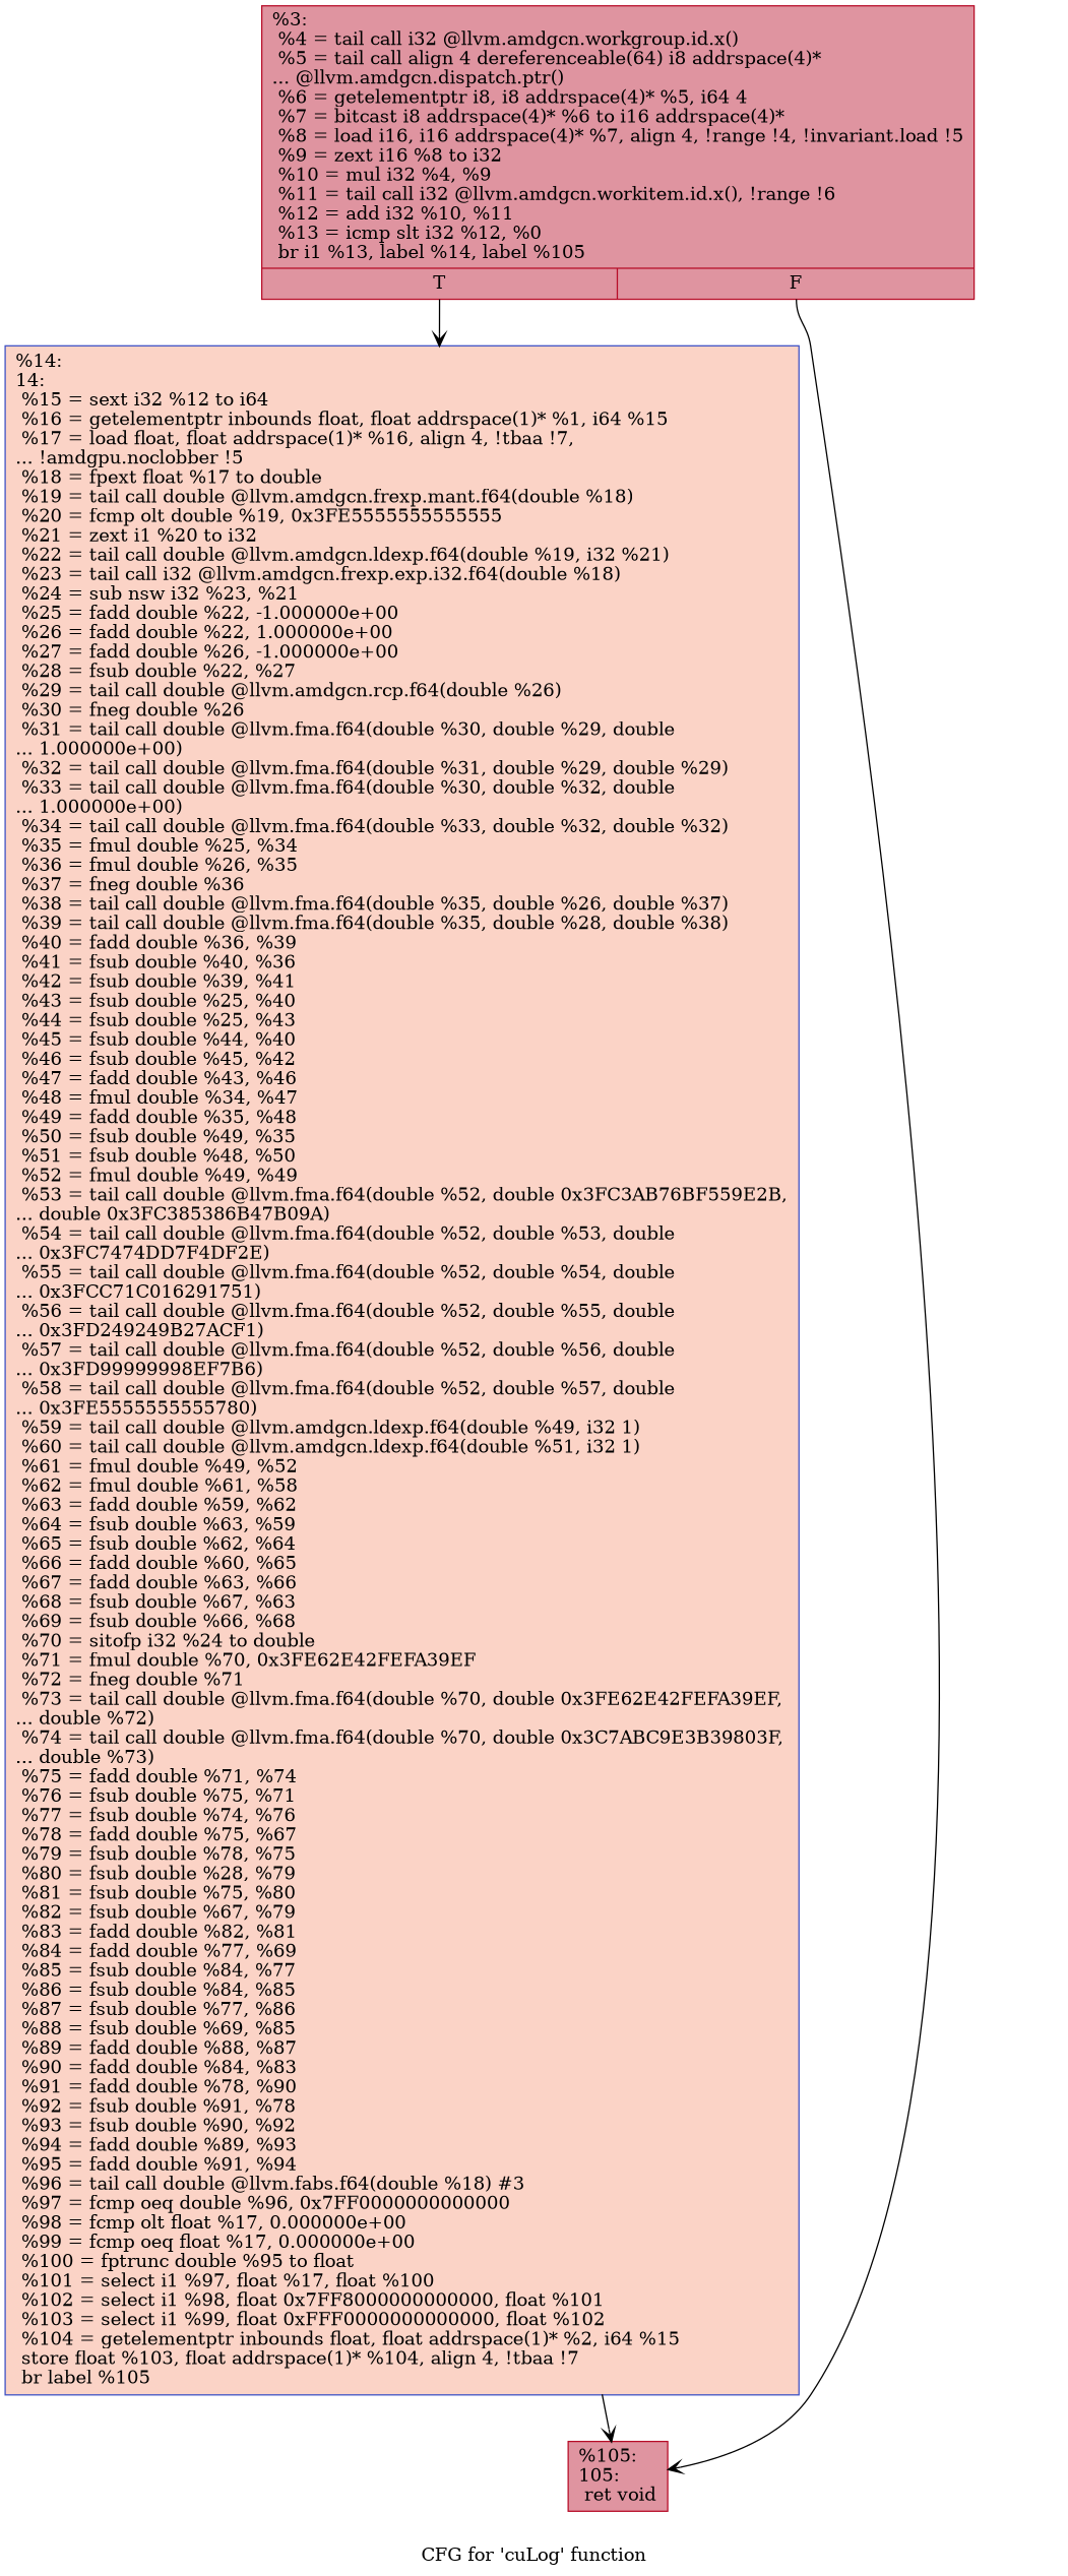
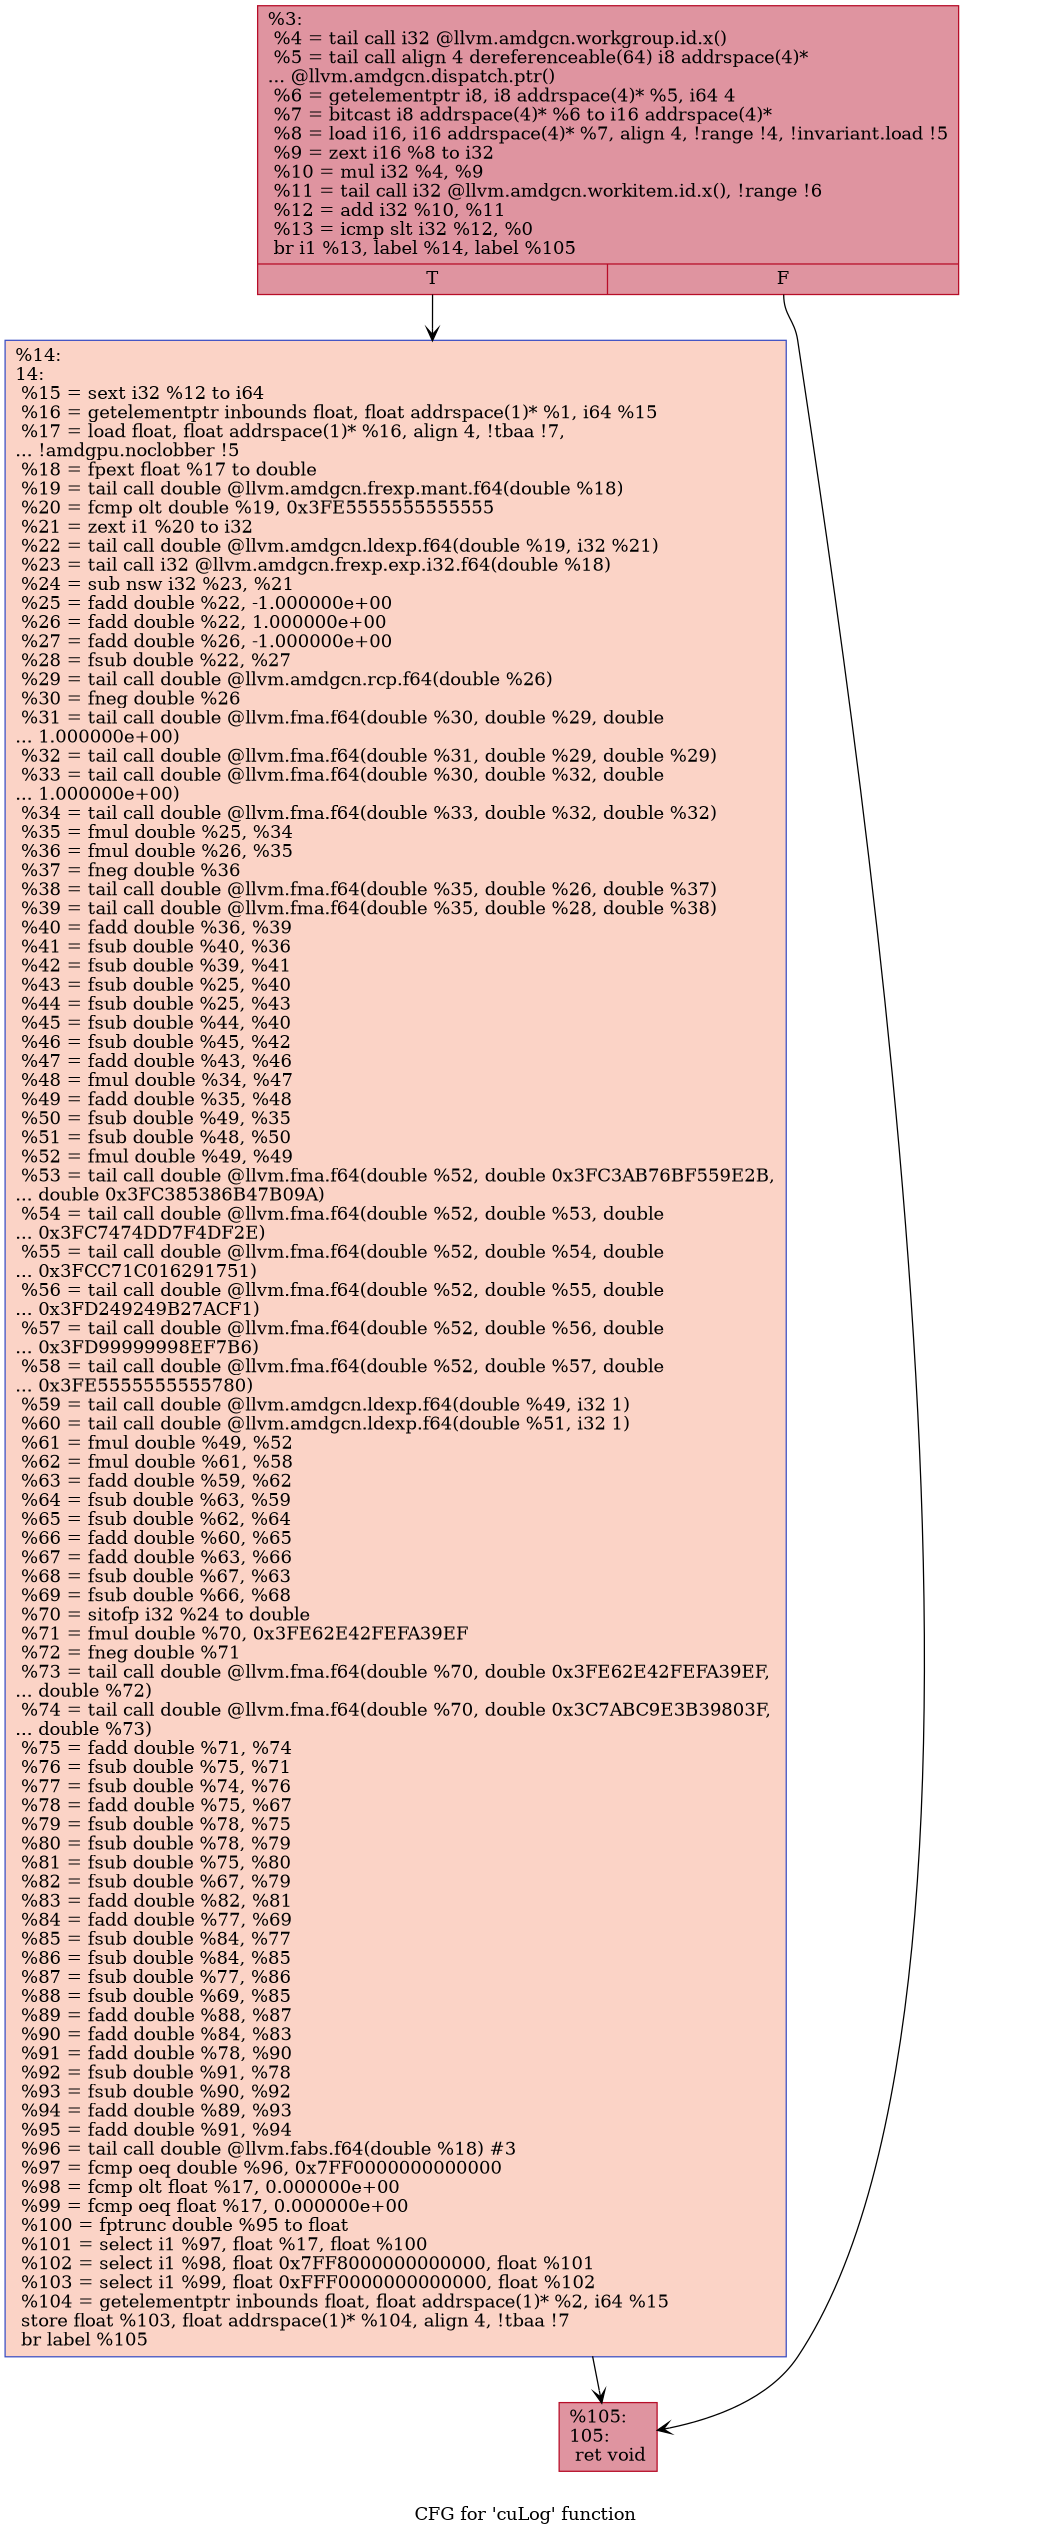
  digraph {
    label="CFG for 'cuLog' function"
    node [color="#b70d28ff" fillcolor="#b70d2870" shape=record style=filled]
    edge [arrowhead=vee]
    n1 [label="{%3:\l  %4 = tail call i32 @llvm.amdgcn.workgroup.id.x()\l  %5 = tail call align 4 dereferenceable(64) i8 addrspace(4)*\l... @llvm.amdgcn.dispatch.ptr()\l  %6 = getelementptr i8, i8 addrspace(4)* %5, i64 4\l  %7 = bitcast i8 addrspace(4)* %6 to i16 addrspace(4)*\l  %8 = load i16, i16 addrspace(4)* %7, align 4, !range !4, !invariant.load !5\l  %9 = zext i16 %8 to i32\l  %10 = mul i32 %4, %9\l  %11 = tail call i32 @llvm.amdgcn.workitem.id.x(), !range !6\l  %12 = add i32 %10, %11\l  %13 = icmp slt i32 %12, %0\l  br i1 %13, label %14, label %105\l|{<s0>T|<s1>F}}"]
-   n2 [color="#3d50c3ff" fillcolor="#f59c7d70" label="{%14:\l14:                                               \l  %15 = sext i32 %12 to i64\l  %16 = getelementptr inbounds float, float addrspace(1)* %1, i64 %15\l  %17 = load float, float addrspace(1)* %16, align 4, !tbaa !7,\l... !amdgpu.noclobber !5\l  %18 = fpext float %17 to double\l  %19 = tail call double @llvm.amdgcn.frexp.mant.f64(double %18)\l  %20 = fcmp olt double %19, 0x3FE5555555555555\l  %21 = zext i1 %20 to i32\l  %22 = tail call double @llvm.amdgcn.ldexp.f64(double %19, i32 %21)\l  %23 = tail call i32 @llvm.amdgcn.frexp.exp.i32.f64(double %18)\l  %24 = sub nsw i32 %23, %21\l  %25 = fadd double %22, -1.000000e+00\l  %26 = fadd double %22, 1.000000e+00\l  %27 = fadd double %26, -1.000000e+00\l  %28 = fsub double %22, %27\l  %29 = tail call double @llvm.amdgcn.rcp.f64(double %26)\l  %30 = fneg double %26\l  %31 = tail call double @llvm.fma.f64(double %30, double %29, double\l... 1.000000e+00)\l  %32 = tail call double @llvm.fma.f64(double %31, double %29, double %29)\l  %33 = tail call double @llvm.fma.f64(double %30, double %32, double\l... 1.000000e+00)\l  %34 = tail call double @llvm.fma.f64(double %33, double %32, double %32)\l  %35 = fmul double %25, %34\l  %36 = fmul double %26, %35\l  %37 = fneg double %36\l  %38 = tail call double @llvm.fma.f64(double %35, double %26, double %37)\l  %39 = tail call double @llvm.fma.f64(double %35, double %28, double %38)\l  %40 = fadd double %36, %39\l  %41 = fsub double %40, %36\l  %42 = fsub double %39, %41\l  %43 = fsub double %25, %40\l  %44 = fsub double %25, %43\l  %45 = fsub double %44, %40\l  %46 = fsub double %45, %42\l  %47 = fadd double %43, %46\l  %48 = fmul double %34, %47\l  %49 = fadd double %35, %48\l  %50 = fsub double %49, %35\l  %51 = fsub double %48, %50\l  %52 = fmul double %49, %49\l  %53 = tail call double @llvm.fma.f64(double %52, double 0x3FC3AB76BF559E2B,\l... double 0x3FC385386B47B09A)\l  %54 = tail call double @llvm.fma.f64(double %52, double %53, double\l... 0x3FC7474DD7F4DF2E)\l  %55 = tail call double @llvm.fma.f64(double %52, double %54, double\l... 0x3FCC71C016291751)\l  %56 = tail call double @llvm.fma.f64(double %52, double %55, double\l... 0x3FD249249B27ACF1)\l  %57 = tail call double @llvm.fma.f64(double %52, double %56, double\l... 0x3FD99999998EF7B6)\l  %58 = tail call double @llvm.fma.f64(double %52, double %57, double\l... 0x3FE5555555555780)\l  %59 = tail call double @llvm.amdgcn.ldexp.f64(double %49, i32 1)\l  %60 = tail call double @llvm.amdgcn.ldexp.f64(double %51, i32 1)\l  %61 = fmul double %49, %52\l  %62 = fmul double %61, %58\l  %63 = fadd double %59, %62\l  %64 = fsub double %63, %59\l  %65 = fsub double %62, %64\l  %66 = fadd double %60, %65\l  %67 = fadd double %63, %66\l  %68 = fsub double %67, %63\l  %69 = fsub double %66, %68\l  %70 = sitofp i32 %24 to double\l  %71 = fmul double %70, 0x3FE62E42FEFA39EF\l  %72 = fneg double %71\l  %73 = tail call double @llvm.fma.f64(double %70, double 0x3FE62E42FEFA39EF,\l... double %72)\l  %74 = tail call double @llvm.fma.f64(double %70, double 0x3C7ABC9E3B39803F,\l... double %73)\l  %75 = fadd double %71, %74\l  %76 = fsub double %75, %71\l  %77 = fsub double %74, %76\l  %78 = fadd double %75, %67\l  %79 = fsub double %78, %75\l  %80 = fsub double %28, %79\l  %81 = fsub double %75, %80\l  %82 = fsub double %67, %79\l  %83 = fadd double %82, %81\l  %84 = fadd double %77, %69\l  %85 = fsub double %84, %77\l  %86 = fsub double %84, %85\l  %87 = fsub double %77, %86\l  %88 = fsub double %69, %85\l  %89 = fadd double %88, %87\l  %90 = fadd double %84, %83\l  %91 = fadd double %78, %90\l  %92 = fsub double %91, %78\l  %93 = fsub double %90, %92\l  %94 = fadd double %89, %93\l  %95 = fadd double %91, %94\l  %96 = tail call double @llvm.fabs.f64(double %18) #3\l  %97 = fcmp oeq double %96, 0x7FF0000000000000\l  %98 = fcmp olt float %17, 0.000000e+00\l  %99 = fcmp oeq float %17, 0.000000e+00\l  %100 = fptrunc double %95 to float\l  %101 = select i1 %97, float %17, float %100\l  %102 = select i1 %98, float 0x7FF8000000000000, float %101\l  %103 = select i1 %99, float 0xFFF0000000000000, float %102\l  %104 = getelementptr inbounds float, float addrspace(1)* %2, i64 %15\l  store float %103, float addrspace(1)* %104, align 4, !tbaa !7\l  br label %105\l}"]
+   n2 [color="#3d50c3ff" fillcolor="#f59c7d70" label="{%14:\l14:                                               \l  %15 = sext i32 %12 to i64\l  %16 = getelementptr inbounds float, float addrspace(1)* %1, i64 %15\l  %17 = load float, float addrspace(1)* %16, align 4, !tbaa !7,\l... !amdgpu.noclobber !5\l  %18 = fpext float %17 to double\l  %19 = tail call double @llvm.amdgcn.frexp.mant.f64(double %18)\l  %20 = fcmp olt double %19, 0x3FE5555555555555\l  %21 = zext i1 %20 to i32\l  %22 = tail call double @llvm.amdgcn.ldexp.f64(double %19, i32 %21)\l  %23 = tail call i32 @llvm.amdgcn.frexp.exp.i32.f64(double %18)\l  %24 = sub nsw i32 %23, %21\l  %25 = fadd double %22, -1.000000e+00\l  %26 = fadd double %22, 1.000000e+00\l  %27 = fadd double %26, -1.000000e+00\l  %28 = fsub double %22, %27\l  %29 = tail call double @llvm.amdgcn.rcp.f64(double %26)\l  %30 = fneg double %26\l  %31 = tail call double @llvm.fma.f64(double %30, double %29, double\l... 1.000000e+00)\l  %32 = tail call double @llvm.fma.f64(double %31, double %29, double %29)\l  %33 = tail call double @llvm.fma.f64(double %30, double %32, double\l... 1.000000e+00)\l  %34 = tail call double @llvm.fma.f64(double %33, double %32, double %32)\l  %35 = fmul double %25, %34\l  %36 = fmul double %26, %35\l  %37 = fneg double %36\l  %38 = tail call double @llvm.fma.f64(double %35, double %26, double %37)\l  %39 = tail call double @llvm.fma.f64(double %35, double %28, double %38)\l  %40 = fadd double %36, %39\l  %41 = fsub double %40, %36\l  %42 = fsub double %39, %41\l  %43 = fsub double %25, %40\l  %44 = fsub double %25, %43\l  %45 = fsub double %44, %40\l  %46 = fsub double %45, %42\l  %47 = fadd double %43, %46\l  %48 = fmul double %34, %47\l  %49 = fadd double %35, %48\l  %50 = fsub double %49, %35\l  %51 = fsub double %48, %50\l  %52 = fmul double %49, %49\l  %53 = tail call double @llvm.fma.f64(double %52, double 0x3FC3AB76BF559E2B,\l... double 0x3FC385386B47B09A)\l  %54 = tail call double @llvm.fma.f64(double %52, double %53, double\l... 0x3FC7474DD7F4DF2E)\l  %55 = tail call double @llvm.fma.f64(double %52, double %54, double\l... 0x3FCC71C016291751)\l  %56 = tail call double @llvm.fma.f64(double %52, double %55, double\l... 0x3FD249249B27ACF1)\l  %57 = tail call double @llvm.fma.f64(double %52, double %56, double\l... 0x3FD99999998EF7B6)\l  %58 = tail call double @llvm.fma.f64(double %52, double %57, double\l... 0x3FE5555555555780)\l  %59 = tail call double @llvm.amdgcn.ldexp.f64(double %49, i32 1)\l  %60 = tail call double @llvm.amdgcn.ldexp.f64(double %51, i32 1)\l  %61 = fmul double %49, %52\l  %62 = fmul double %61, %58\l  %63 = fadd double %59, %62\l  %64 = fsub double %63, %59\l  %65 = fsub double %62, %64\l  %66 = fadd double %60, %65\l  %67 = fadd double %63, %66\l  %68 = fsub double %67, %63\l  %69 = fsub double %66, %68\l  %70 = sitofp i32 %24 to double\l  %71 = fmul double %70, 0x3FE62E42FEFA39EF\l  %72 = fneg double %71\l  %73 = tail call double @llvm.fma.f64(double %70, double 0x3FE62E42FEFA39EF,\l... double %72)\l  %74 = tail call double @llvm.fma.f64(double %70, double 0x3C7ABC9E3B39803F,\l... double %73)\l  %75 = fadd double %71, %74\l  %76 = fsub double %75, %71\l  %77 = fsub double %74, %76\l  %78 = fadd double %75, %67\l  %79 = fsub double %78, %75\l  %80 = fsub double %78, %79\l  %81 = fsub double %75, %80\l  %82 = fsub double %67, %79\l  %83 = fadd double %82, %81\l  %84 = fadd double %77, %69\l  %85 = fsub double %84, %77\l  %86 = fsub double %84, %85\l  %87 = fsub double %77, %86\l  %88 = fsub double %69, %85\l  %89 = fadd double %88, %87\l  %90 = fadd double %84, %83\l  %91 = fadd double %78, %90\l  %92 = fsub double %91, %78\l  %93 = fsub double %90, %92\l  %94 = fadd double %89, %93\l  %95 = fadd double %91, %94\l  %96 = tail call double @llvm.fabs.f64(double %18) #3\l  %97 = fcmp oeq double %96, 0x7FF0000000000000\l  %98 = fcmp olt float %17, 0.000000e+00\l  %99 = fcmp oeq float %17, 0.000000e+00\l  %100 = fptrunc double %95 to float\l  %101 = select i1 %97, float %17, float %100\l  %102 = select i1 %98, float 0x7FF8000000000000, float %101\l  %103 = select i1 %99, float 0xFFF0000000000000, float %102\l  %104 = getelementptr inbounds float, float addrspace(1)* %2, i64 %15\l  store float %103, float addrspace(1)* %104, align 4, !tbaa !7\l  br label %105\l}"]
    n3 [label="{%105:\l105:                                              \l  ret void\l}"]
    n1 -> n2 [tailport=s0]
    n1 -> n3 [tailport=s1]
    n2 -> n3
  }
